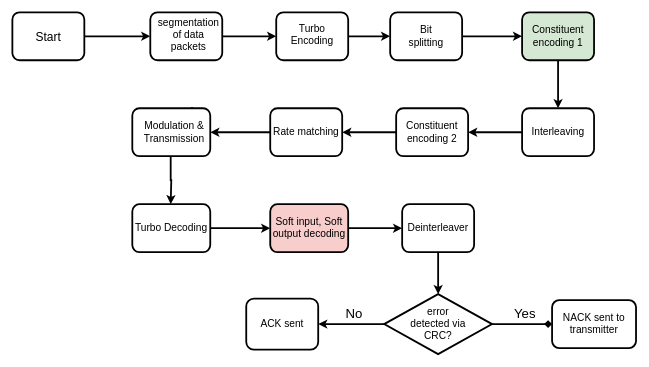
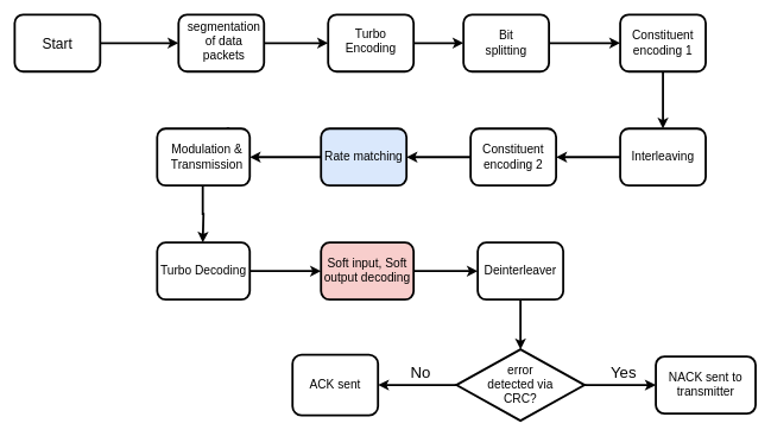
  <mxCell id="0" />
  <mxCell id="1" parent="0" />
  <mxCell id="2" value="" style="rounded=1;whiteSpace=wrap;html=1;strokeWidth=3;" vertex="1" parent="1"><mxGeometry x="20" y="20" width="120" height="80" as="geometry" /></mxCell>
  <mxCell id="3" value="" style="rounded=1;whiteSpace=wrap;html=1;strokeWidth=3;" vertex="1" parent="1"><mxGeometry x="250" y="20" width="120" height="80" as="geometry" /></mxCell>
  <mxCell id="4" value="" style="rounded=1;whiteSpace=wrap;html=1;strokeWidth=3;" vertex="1" parent="1"><mxGeometry x="460" y="20" width="120" height="80" as="geometry" /></mxCell>
  <mxCell id="5" value="" style="rounded=1;whiteSpace=wrap;html=1;strokeWidth=3;" vertex="1" parent="1"><mxGeometry x="650" y="20" width="120" height="80" as="geometry" /></mxCell>
  <mxCell id="6" style="edgeStyle=orthogonalEdgeStyle;rounded=0;orthogonalLoop=1;jettySize=auto;html=1;exitX=0.5;exitY=1;exitDx=0;exitDy=0;strokeWidth=3;" edge="1" parent="1" source="5" target="5"><mxGeometry relative="1" as="geometry" /></mxCell>
  <mxCell id="7" value="&lt;font style=&quot;font-size: 17px;&quot;&gt;Turbo Decoding&lt;/font&gt;" style="rounded=1;whiteSpace=wrap;html=1;strokeWidth=3;" vertex="1" parent="1"><mxGeometry x="220" y="340" width="130" height="80" as="geometry" /></mxCell>
  <mxCell id="8" value="&lt;font style=&quot;font-size: 17px;&quot;&gt;Interleaving&lt;/font&gt;" style="rounded=1;whiteSpace=wrap;html=1;strokeWidth=3;" vertex="1" parent="1"><mxGeometry x="870" y="180" width="120" height="80" as="geometry" /></mxCell>
  <mxCell id="9" style="edgeStyle=orthogonalEdgeStyle;rounded=0;orthogonalLoop=1;jettySize=auto;html=1;exitX=0.75;exitY=0;exitDx=0;exitDy=0;entryX=1;entryY=0.25;entryDx=0;entryDy=0;strokeWidth=3;" edge="1" parent="1" source="11" target="17"><mxGeometry relative="1" as="geometry" /></mxCell>
  <mxCell id="10" style="edgeStyle=orthogonalEdgeStyle;rounded=0;orthogonalLoop=1;jettySize=auto;html=1;entryX=0.5;entryY=0;entryDx=0;entryDy=0;strokeWidth=3;" edge="1" parent="1"><mxGeometry relative="1" as="geometry"><mxPoint x="279" y="260" as="sourcePoint" /><mxPoint x="284" y="340" as="targetPoint" /><Array as="points"><mxPoint x="284" y="260" /><mxPoint x="284" y="300" /><mxPoint x="285" y="340" /></Array></mxGeometry></mxCell>
  <mxCell id="11" value="" style="rounded=1;whiteSpace=wrap;html=1;strokeWidth=3;" vertex="1" parent="1"><mxGeometry x="220" y="180" width="130" height="80" as="geometry" /></mxCell>
  <mxCell id="12" value="&lt;font style=&quot;font-size: 17px;&quot;&gt;Soft input, Soft output decoding&lt;/font&gt;" style="rounded=1;whiteSpace=wrap;html=1;strokeWidth=3;fillColor=#f8cecc;" vertex="1" parent="1"><mxGeometry x="450" y="340" width="130" height="80" as="geometry" /></mxCell>
  <mxCell id="13" value="&lt;font style=&quot;font-size: 20px;&quot;&gt;Start&lt;/font&gt;" style="text;html=1;align=center;verticalAlign=middle;whiteSpace=wrap;rounded=0;shadow=1;fontStyle=0;strokeWidth=3;" vertex="1" parent="1"><mxGeometry x="50" y="45" width="60" height="30" as="geometry" /></mxCell>
  <mxCell id="14" value="&lt;font style=&quot;font-size: 17px;&quot;&gt;segmentation of data packets&lt;/font&gt;" style="text;html=1;align=center;verticalAlign=middle;whiteSpace=wrap;rounded=0;fontStyle=0;strokeWidth=3;" vertex="1" parent="1"><mxGeometry x="284" y="35" width="60" height="45" as="geometry" /></mxCell>
  <mxCell id="15" value="&lt;font style=&quot;font-size: 17px;&quot;&gt;Turbo Encoding&lt;/font&gt;" style="text;html=1;align=center;verticalAlign=middle;whiteSpace=wrap;rounded=0;fontStyle=0;strokeWidth=3;" vertex="1" parent="1"><mxGeometry x="490" y="42.5" width="60" height="30" as="geometry" /></mxCell>
  <mxCell id="16" value="&lt;font style=&quot;font-size: 17px;&quot;&gt;Bit splitting&lt;/font&gt;" style="text;html=1;align=center;verticalAlign=middle;whiteSpace=wrap;rounded=0;fontStyle=0;strokeWidth=3;" vertex="1" parent="1"><mxGeometry x="680" y="45" width="60" height="30" as="geometry" /></mxCell>
  <mxCell id="17" value="&lt;font style=&quot;font-size: 17px;&quot;&gt;&lt;span style=&quot;font-size: 17px;&quot;&gt;Modulation &amp;amp; Transmission&lt;/span&gt;&lt;/font&gt;" style="text;html=1;align=center;verticalAlign=middle;whiteSpace=wrap;rounded=0;fontStyle=0;fontSize=17;strokeWidth=3;" vertex="1" parent="1"><mxGeometry x="260" y="205" width="60" height="30" as="geometry" /></mxCell>
  <mxCell id="18" value="&lt;font style=&quot;font-size: 17px;&quot;&gt;Constituent encoding 2&lt;/font&gt;" style="rounded=1;whiteSpace=wrap;html=1;strokeWidth=3;" vertex="1" parent="1"><mxGeometry x="660" y="180" width="120" height="80" as="geometry" /></mxCell>
- <mxCell id="19" value="&lt;font style=&quot;font-size: 17px;&quot;&gt;Rate matching&lt;/font&gt;" style="rounded=1;whiteSpace=wrap;html=1;strokeWidth=3;" vertex="1" parent="1"><mxGeometry x="450" y="180" width="120" height="80" as="geometry" /></mxCell>
- <mxCell id="20" value="&lt;font style=&quot;font-size: 17px;&quot;&gt;Constituent encoding 1&lt;/font&gt;" style="rounded=1;whiteSpace=wrap;html=1;strokeWidth=3;fillColor=#d5e8d4;" vertex="1" parent="1"><mxGeometry x="870" y="20" width="120" height="80" as="geometry" /></mxCell>
+ <mxCell id="19" value="&lt;font style=&quot;font-size: 17px;&quot;&gt;Rate matching&lt;/font&gt;" style="rounded=1;whiteSpace=wrap;html=1;strokeWidth=3;fillColor=#dae8fc;" vertex="1" parent="1"><mxGeometry x="450" y="180" width="120" height="80" as="geometry" /></mxCell>
+ <mxCell id="20" value="&lt;font style=&quot;font-size: 17px;&quot;&gt;Constituent encoding 1&lt;/font&gt;" style="rounded=1;whiteSpace=wrap;html=1;strokeWidth=3;" vertex="1" parent="1"><mxGeometry x="870" y="20" width="120" height="80" as="geometry" /></mxCell>
  <mxCell id="21" value="&lt;font style=&quot;font-size: 17px;&quot;&gt;Deinterleaver&lt;/font&gt;" style="rounded=1;whiteSpace=wrap;html=1;strokeWidth=3;" vertex="1" parent="1"><mxGeometry x="670" y="340" width="120" height="80" as="geometry" /></mxCell>
  <mxCell id="22" value="&lt;div&gt;&lt;font style=&quot;font-size: 17px;&quot;&gt;&lt;br&gt;&lt;/font&gt;&lt;/div&gt;&lt;font style=&quot;font-size: 17px;&quot;&gt;error&lt;br&gt;detected via &lt;br&gt;CRC?&lt;br&gt;&lt;br&gt;&lt;/font&gt;" style="rhombus;whiteSpace=wrap;html=1;fontStyle=0;strokeWidth=3;" vertex="1" parent="1"><mxGeometry x="640" y="490" width="180" height="100" as="geometry" /></mxCell>
  <mxCell id="23" value="&lt;font style=&quot;font-size: 17px;&quot;&gt;ACK sent&lt;/font&gt;" style="rounded=1;whiteSpace=wrap;html=1;strokeWidth=3;" vertex="1" parent="1"><mxGeometry x="410" y="497.5" width="120" height="85" as="geometry" /></mxCell>
  <mxCell id="24" value="&lt;font style=&quot;font-size: 17px;&quot;&gt;NACK sent to transmitter&lt;/font&gt;" style="rounded=1;whiteSpace=wrap;html=1;strokeWidth=3;" vertex="1" parent="1"><mxGeometry x="920" y="500" width="140" height="80" as="geometry" /></mxCell>
  <mxCell id="25" value="" style="endArrow=classic;html=1;rounded=0;exitX=0;exitY=0.5;exitDx=0;exitDy=0;entryX=1;entryY=0.5;entryDx=0;entryDy=0;strokeWidth=3;" edge="1" parent="1" source="22" target="23"><mxGeometry width="50" height="50" relative="1" as="geometry"><mxPoint x="390" y="610" as="sourcePoint" /><mxPoint x="440" y="560" as="targetPoint" /></mxGeometry></mxCell>
  <mxCell id="26" value="&lt;font style=&quot;font-size: 22px;&quot;&gt;No&lt;/font&gt;" style="text;html=1;align=center;verticalAlign=middle;whiteSpace=wrap;rounded=0;strokeWidth=3;" vertex="1" parent="1"><mxGeometry x="560" y="507.5" width="60" height="30" as="geometry" /></mxCell>
- <mxCell id="27" value="" style="endArrow=diamond;html=1;rounded=0;exitX=1;exitY=0.5;exitDx=0;exitDy=0;entryX=0;entryY=0.5;entryDx=0;entryDy=0;strokeWidth=3;" edge="1" parent="1" source="22" target="24"><mxGeometry width="50" height="50" relative="1" as="geometry"><mxPoint x="840" y="690" as="sourcePoint" /><mxPoint x="890" y="640" as="targetPoint" /></mxGeometry></mxCell>
+ <mxCell id="27" value="" style="endArrow=classic;html=1;rounded=0;exitX=1;exitY=0.5;exitDx=0;exitDy=0;entryX=0;entryY=0.5;entryDx=0;entryDy=0;strokeWidth=3;" edge="1" parent="1" source="22" target="24"><mxGeometry width="50" height="50" relative="1" as="geometry"><mxPoint x="840" y="690" as="sourcePoint" /><mxPoint x="890" y="640" as="targetPoint" /></mxGeometry></mxCell>
  <mxCell id="28" value="&lt;font style=&quot;font-size: 22px;&quot;&gt;Yes&lt;/font&gt;" style="text;html=1;align=center;verticalAlign=middle;whiteSpace=wrap;rounded=0;strokeWidth=3;" vertex="1" parent="1"><mxGeometry x="845" y="507.5" width="60" height="30" as="geometry" /></mxCell>
  <mxCell id="29" value="" style="endArrow=classic;html=1;rounded=0;entryX=0.5;entryY=0;entryDx=0;entryDy=0;exitX=0.5;exitY=1;exitDx=0;exitDy=0;strokeWidth=3;" edge="1" parent="1" source="21" target="22"><mxGeometry width="50" height="50" relative="1" as="geometry"><mxPoint x="980" y="410" as="sourcePoint" /><mxPoint x="1030" y="360" as="targetPoint" /></mxGeometry></mxCell>
  <mxCell id="30" value="" style="endArrow=classic;html=1;rounded=0;exitX=1;exitY=0.5;exitDx=0;exitDy=0;entryX=0;entryY=0.5;entryDx=0;entryDy=0;strokeWidth=3;" edge="1" parent="1" source="12" target="21"><mxGeometry width="50" height="50" relative="1" as="geometry"><mxPoint x="630" y="650" as="sourcePoint" /><mxPoint x="680" y="600" as="targetPoint" /></mxGeometry></mxCell>
  <mxCell id="31" value="" style="endArrow=classic;html=1;rounded=0;entryX=0;entryY=0.5;entryDx=0;entryDy=0;exitX=1;exitY=0.5;exitDx=0;exitDy=0;strokeWidth=3;" edge="1" parent="1" source="7" target="12"><mxGeometry width="50" height="50" relative="1" as="geometry"><mxPoint x="140" y="550" as="sourcePoint" /><mxPoint x="190" y="500" as="targetPoint" /></mxGeometry></mxCell>
  <mxCell id="32" value="" style="endArrow=classic;html=1;rounded=0;entryX=1;entryY=0.5;entryDx=0;entryDy=0;strokeWidth=3;" edge="1" parent="1" target="11"><mxGeometry width="50" height="50" relative="1" as="geometry"><mxPoint x="450" y="220" as="sourcePoint" /><mxPoint x="250" y="500" as="targetPoint" /></mxGeometry></mxCell>
  <mxCell id="33" value="" style="endArrow=classic;html=1;rounded=0;exitX=0;exitY=0.5;exitDx=0;exitDy=0;entryX=1;entryY=0.5;entryDx=0;entryDy=0;strokeWidth=3;" edge="1" parent="1" source="18" target="19"><mxGeometry width="50" height="50" relative="1" as="geometry"><mxPoint x="120" y="570" as="sourcePoint" /><mxPoint x="170" y="520" as="targetPoint" /></mxGeometry></mxCell>
  <mxCell id="34" value="" style="endArrow=classic;html=1;rounded=0;exitX=0;exitY=0.5;exitDx=0;exitDy=0;entryX=1;entryY=0.5;entryDx=0;entryDy=0;strokeWidth=3;" edge="1" parent="1" source="8" target="18"><mxGeometry width="50" height="50" relative="1" as="geometry"><mxPoint x="620" y="620" as="sourcePoint" /><mxPoint x="670" y="570" as="targetPoint" /></mxGeometry></mxCell>
  <mxCell id="35" value="" style="endArrow=classic;html=1;rounded=0;exitX=0.5;exitY=1;exitDx=0;exitDy=0;entryX=0.5;entryY=0;entryDx=0;entryDy=0;strokeWidth=3;" edge="1" parent="1" source="20" target="8"><mxGeometry width="50" height="50" relative="1" as="geometry"><mxPoint x="960" y="340" as="sourcePoint" /><mxPoint x="1010" y="290" as="targetPoint" /></mxGeometry></mxCell>
  <mxCell id="36" value="" style="endArrow=classic;html=1;rounded=0;exitX=1;exitY=0.5;exitDx=0;exitDy=0;entryX=0;entryY=0.5;entryDx=0;entryDy=0;strokeWidth=3;" edge="1" parent="1" source="5" target="20"><mxGeometry width="50" height="50" relative="1" as="geometry"><mxPoint x="790" y="-20" as="sourcePoint" /><mxPoint x="840" y="-70" as="targetPoint" /></mxGeometry></mxCell>
  <mxCell id="37" value="" style="endArrow=classic;html=1;rounded=0;exitX=1;exitY=0.5;exitDx=0;exitDy=0;entryX=0;entryY=0.5;entryDx=0;entryDy=0;strokeWidth=3;" edge="1" parent="1" source="4" target="5"><mxGeometry width="50" height="50" relative="1" as="geometry"><mxPoint x="560" y="610" as="sourcePoint" /><mxPoint x="610" y="560" as="targetPoint" /></mxGeometry></mxCell>
  <mxCell id="38" value="" style="endArrow=classic;html=1;rounded=0;exitX=1;exitY=0.5;exitDx=0;exitDy=0;entryX=0;entryY=0.5;entryDx=0;entryDy=0;strokeWidth=3;" edge="1" parent="1" source="3" target="4"><mxGeometry width="50" height="50" relative="1" as="geometry"><mxPoint x="130" y="200" as="sourcePoint" /><mxPoint x="180" y="150" as="targetPoint" /></mxGeometry></mxCell>
  <mxCell id="39" value="" style="endArrow=classic;html=1;rounded=0;exitX=1;exitY=0.5;exitDx=0;exitDy=0;entryX=0;entryY=0.5;entryDx=0;entryDy=0;strokeWidth=3;" edge="1" parent="1" source="2" target="3"><mxGeometry width="50" height="50" relative="1" as="geometry"><mxPoint x="60" y="270" as="sourcePoint" /><mxPoint x="110" y="220" as="targetPoint" /></mxGeometry></mxCell>
  <mxCell id="40" style="edgeStyle=orthogonalEdgeStyle;rounded=0;orthogonalLoop=1;jettySize=auto;html=1;exitX=0.5;exitY=1;exitDx=0;exitDy=0;strokeWidth=3;" edge="1" parent="1" source="21" target="21"><mxGeometry relative="1" as="geometry" /></mxCell>
